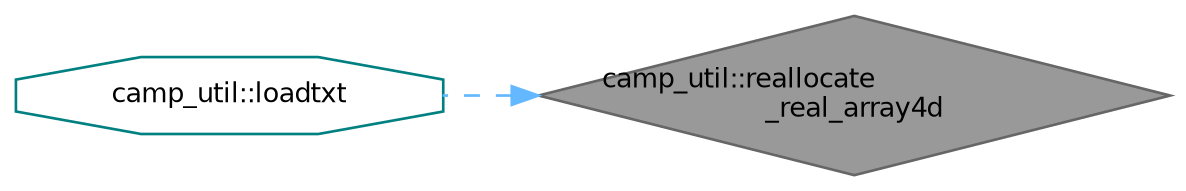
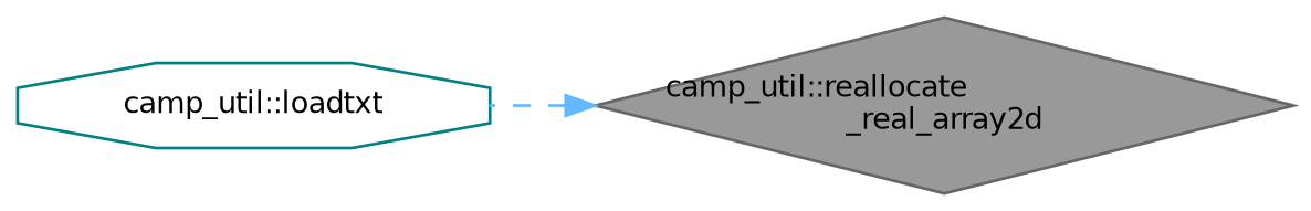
  digraph {
    rankdir=RL
    node [fontname=Helvetica fontsize=10 style=filled]
-   n1 [color=gray40 fillcolor=grey60 fontcolor=black height=0.2 label="camp_util::reallocate\l_real_array4d" shape=diamond width=0.4]
+   n1 [color=gray40 fillcolor=grey60 fontcolor=black height=0.2 label="camp_util::reallocate\l_real_array2d" shape=diamond width=0.4]
    n2 [color=teal fillcolor=white height=0.2 label="camp_util::loadtxt" shape=octagon width=0.4]
    n1 -> n2 [color=steelblue1 dir=back fontname=Helvetica fontsize=10 labelfontname=Helvetica labelfontsize=10 style=dashed]
  }
